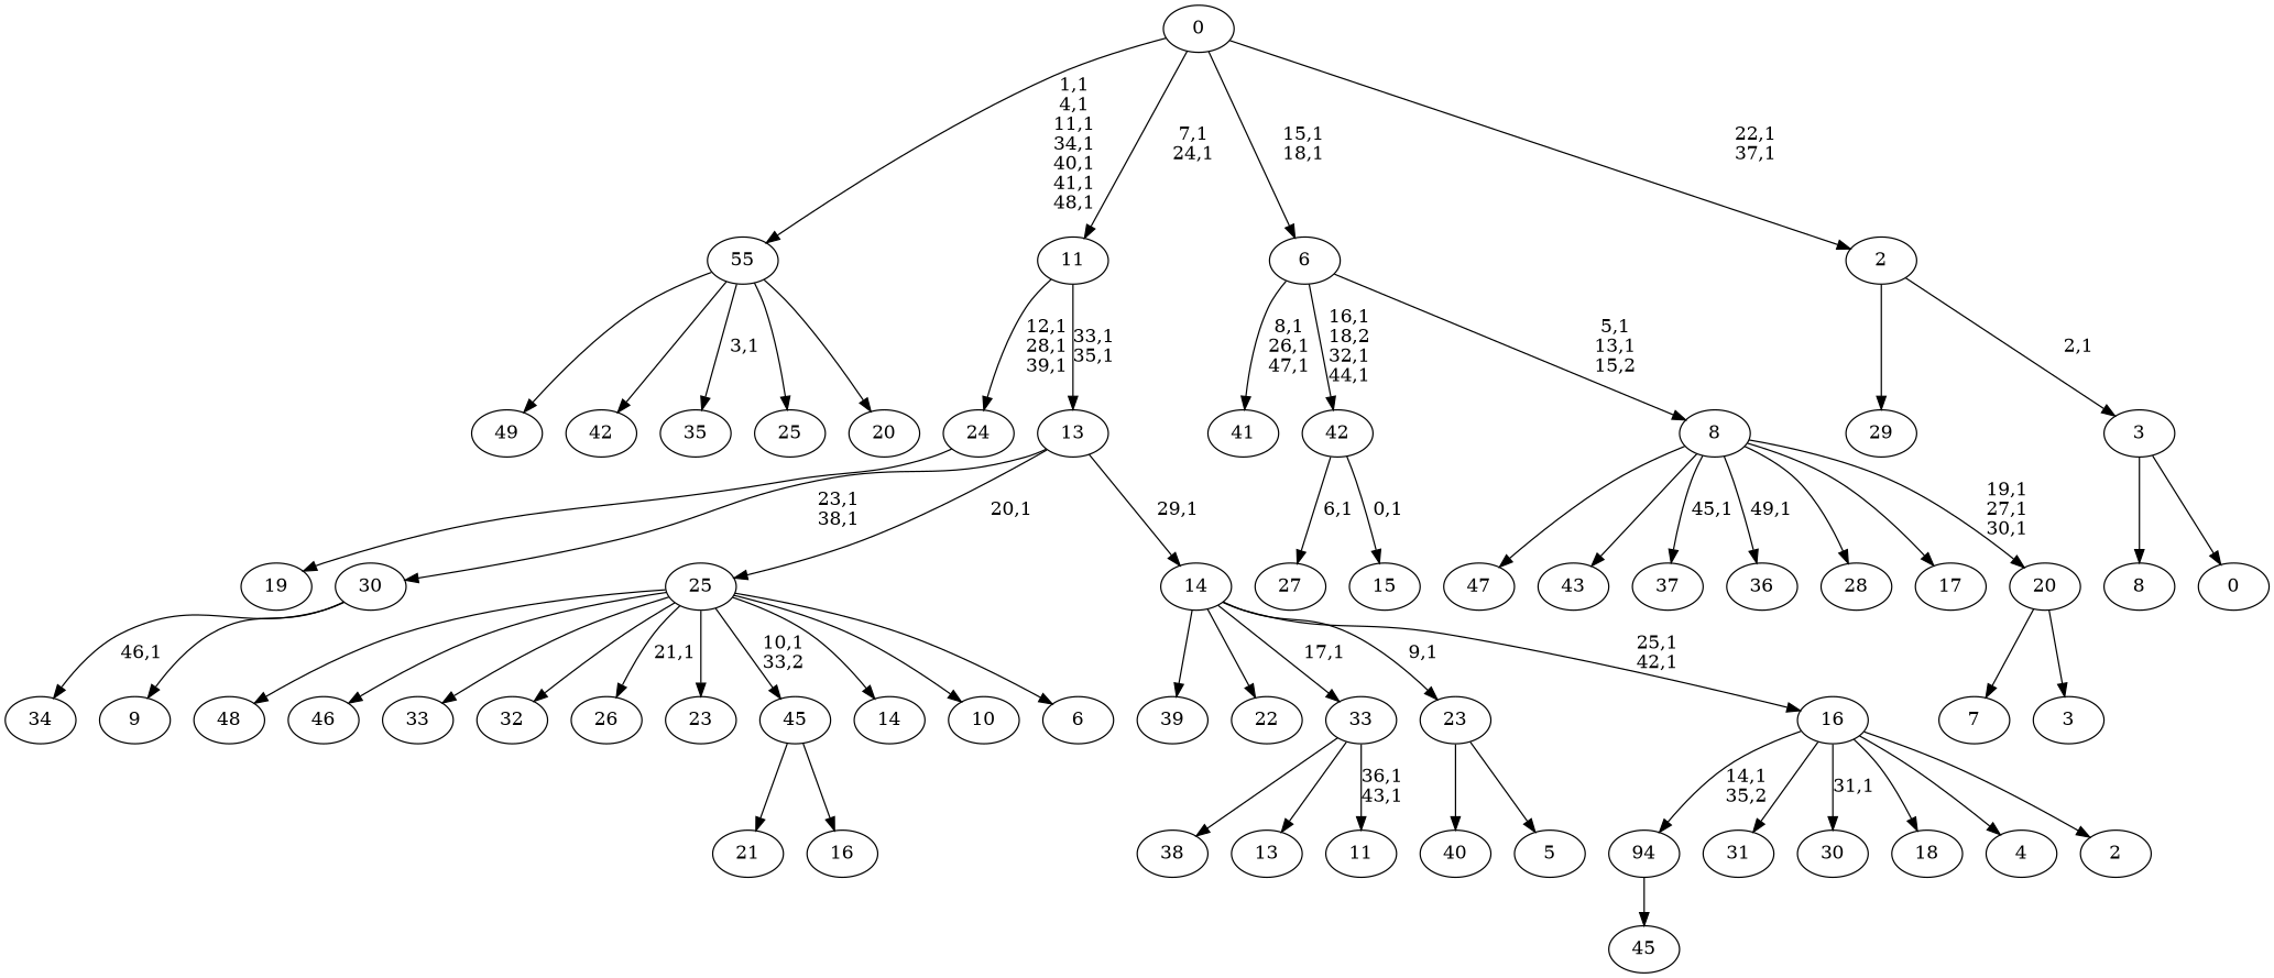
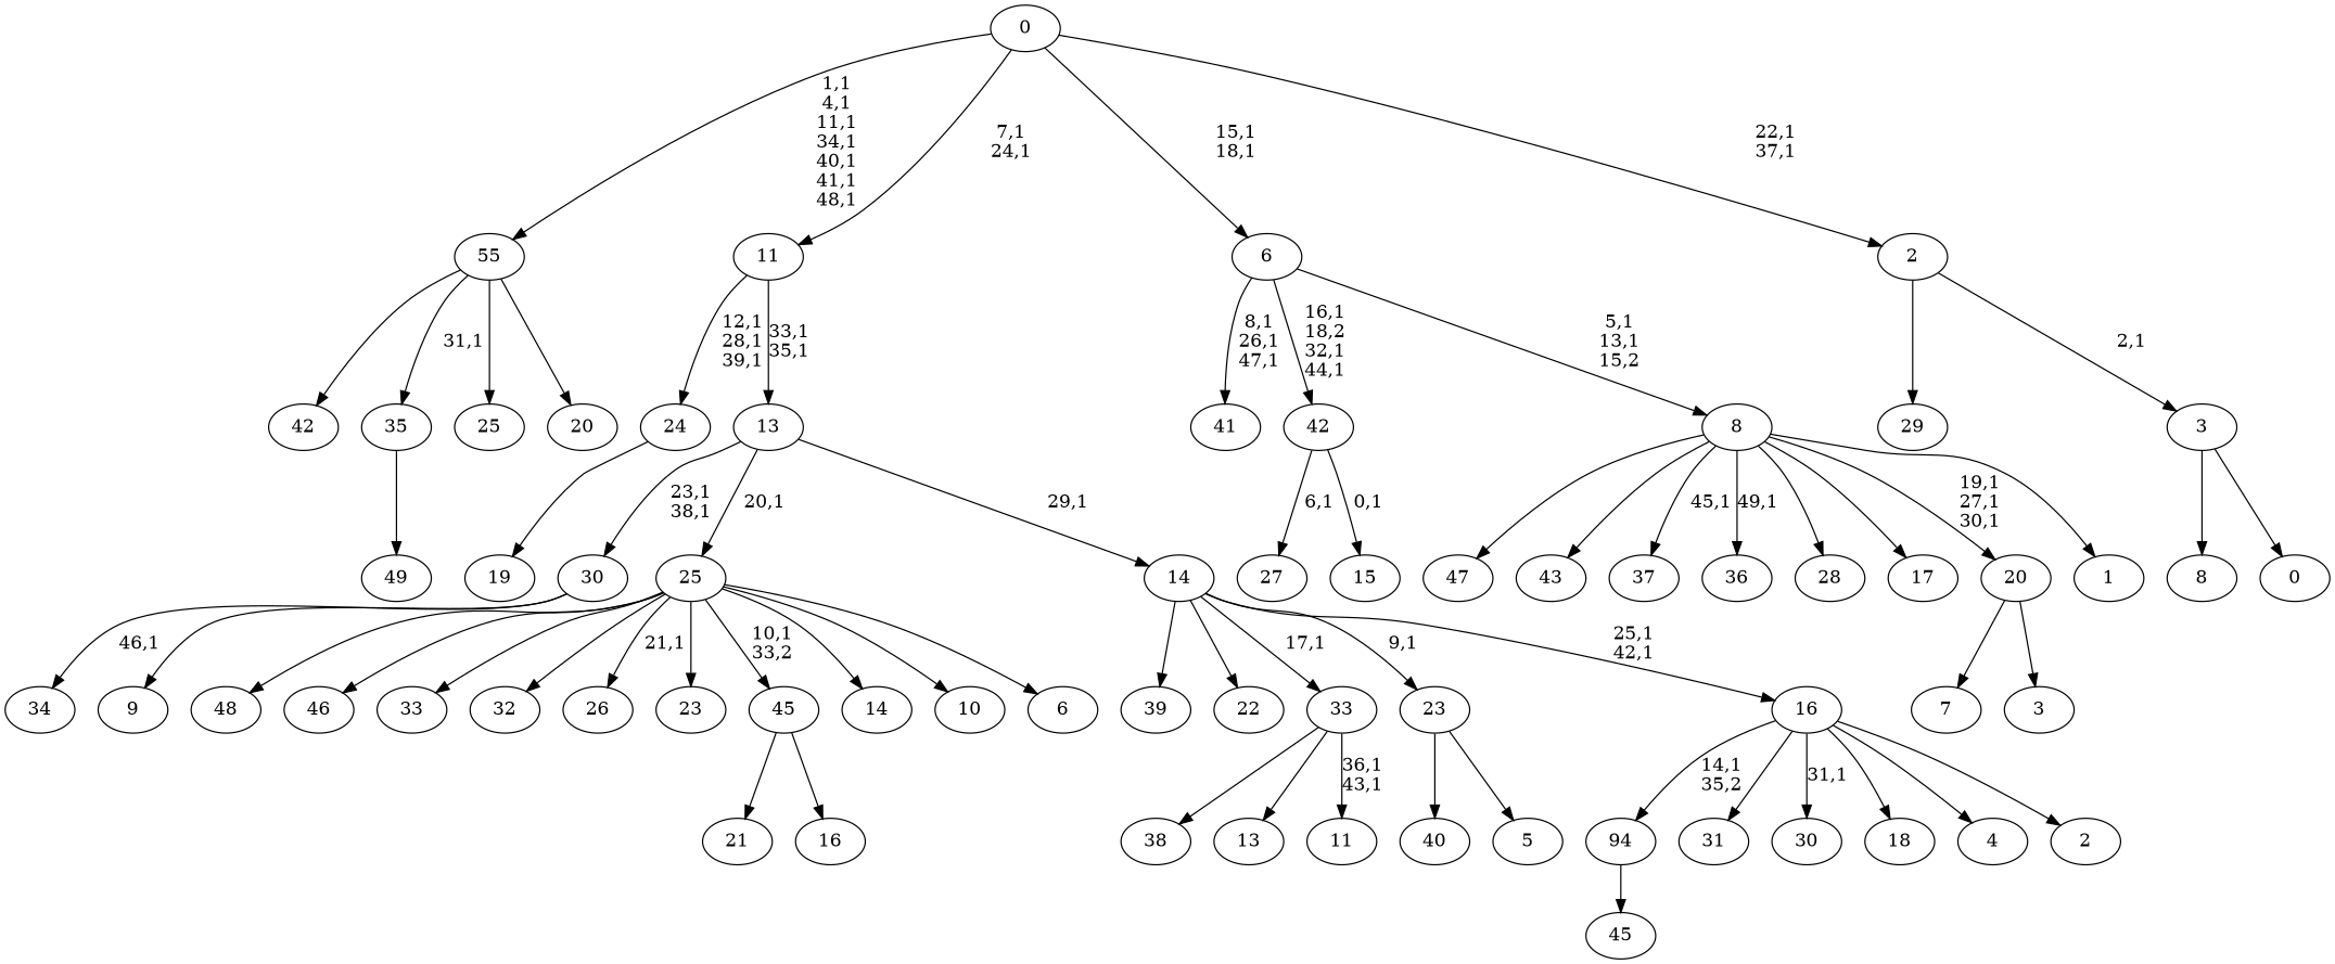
  digraph {
    n1 [label=49]
    n2 [label=48]
    n3 [label=47]
    n4 [label=46]
    n5 [label=45]
    94
    n7 [label=43]
    n8 [label=42]
    n9 [label=41]
    n10 [label=40]
    n11 [label=39]
    n12 [label=38]
    n13 [label=37]
    n14 [label=36]
    n15 [label=35]
    n16 [label=34]
    n17 [label=33]
    n18 [label=32]
    n19 [label=31]
    n20 [label=30]
    n21 [label=29]
    n22 [label=28]
    n23 [label=27]
    n24 [label=26]
    n25 [label=25]
    n26 [label=24]
    n27 [label=19]
    n28 [label=23]
    n29 [label=22]
    n30 [label=21]
    n31 [label=20]
    55
    n33 [label=18]
    n34 [label=17]
    n35 [label=16]
    45
    n37 [label=15]
    42
    n39 [label=14]
    n40 [label=13]
    n41 [label=11]
    33
    n43 [label=10]
    n44 [label=9]
    30
    n46 [label=8]
    n47 [label=7]
    n48 [label=6]
    25
    n50 [label=5]
    23
    n52 [label=4]
    n53 [label=3]
    20
    n55 [label=2]
    16
    14
    13
    11
+   n60 [label=1]
    8
    6
    n63 [label=0]
    3
    2
    0
    94 -> n5
    n26 -> n27
-   55 -> n1
+   n15 -> n1
    55 -> n8
-   55 -> n15 [label="3,1"]
+   55 -> n15 [label="31,1"]
    55 -> n25
    55 -> n31
    45 -> n30
    45 -> n35
    42 -> n23 [label="6,1"]
    42 -> n37 [label="0,1"]
    33 -> n12
    33 -> n40
    33 -> n41 [label="36,1\n43,1"]
    30 -> n16 [label="46,1"]
    30 -> n44
    25 -> n2
    25 -> n4
    25 -> n17
    25 -> n18
    25 -> n24 [label="21,1"]
    25 -> n28
    25 -> 45 [label="10,1\n33,2"]
    25 -> n39
    25 -> n43
    25 -> n48
    23 -> n10
    23 -> n50
    20 -> n47
    20 -> n53
    16 -> 94 [label="14,1\n35,2"]
    16 -> n19
    16 -> n20 [label="31,1"]
    16 -> n33
    16 -> n52
    16 -> n55
    14 -> n11
    14 -> n29
    14 -> 33 [label="17,1"]
    14 -> 23 [label="9,1"]
    14 -> 16 [label="25,1\n42,1"]
    13 -> 30 [label="23,1\n38,1"]
    13 -> 25 [label="20,1"]
    13 -> 14 [label="29,1"]
    11 -> n26 [label="12,1\n28,1\n39,1"]
    11 -> 13 [label="33,1\n35,1"]
    8 -> n3
    8 -> n7
    8 -> n13 [label="45,1"]
    8 -> n14 [label="49,1"]
    8 -> n22
    8 -> n34
    8 -> 20 [label="19,1\n27,1\n30,1"]
+   8 -> n60
    6 -> n9 [label="8,1\n26,1\n47,1"]
    6 -> 42 [label="16,1\n18,2\n32,1\n44,1"]
    6 -> 8 [label="5,1\n13,1\n15,2"]
    3 -> n46
    3 -> n63
    2 -> n21
    2 -> 3 [label="2,1"]
    0 -> 55 [label="1,1\n4,1\n11,1\n34,1\n40,1\n41,1\n48,1"]
    0 -> 11 [label="7,1\n24,1"]
    0 -> 6 [label="15,1\n18,1"]
    0 -> 2 [label="22,1\n37,1"]
  }
